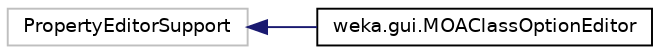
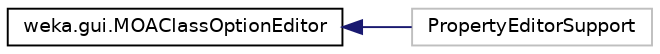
  digraph {
    rankdir=LR
    node [fillcolor=white fontname=Helvetica fontsize=10 shape=record style=filled]
    n1 [color=grey75 height=0.2 label=PropertyEditorSupport width=0.4]
    n2 [color=black height=0.2 label="weka.gui.MOAClassOptionEditor" width=0.4]
-   n1 -> n2 [color=midnightblue dir=back fontname=Helvetica fontsize=10 labelfontname=Helvetica labelfontsize=10 style=solid]
+   n2 -> n1 [color=midnightblue dir=back fontname=Helvetica fontsize=10 labelfontname=Helvetica labelfontsize=10 style=solid]
  }
